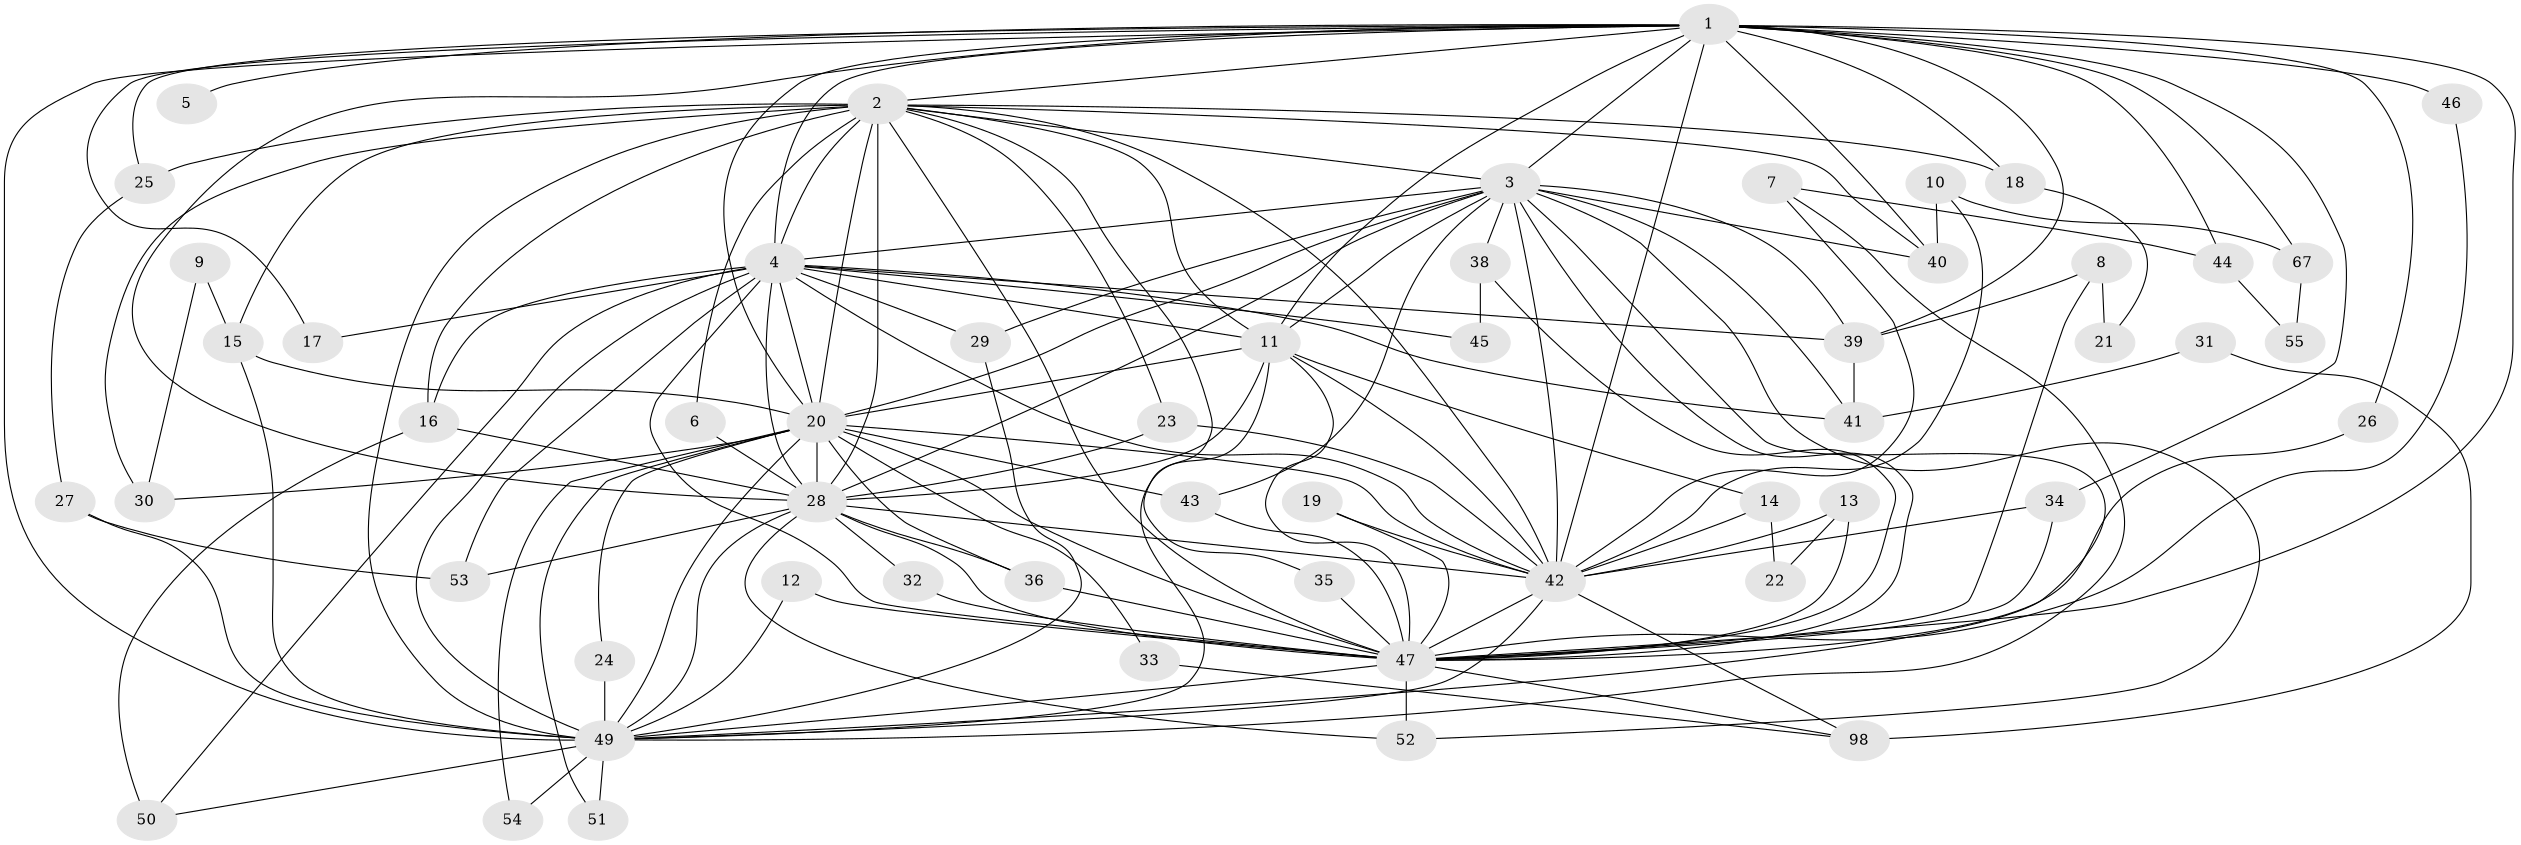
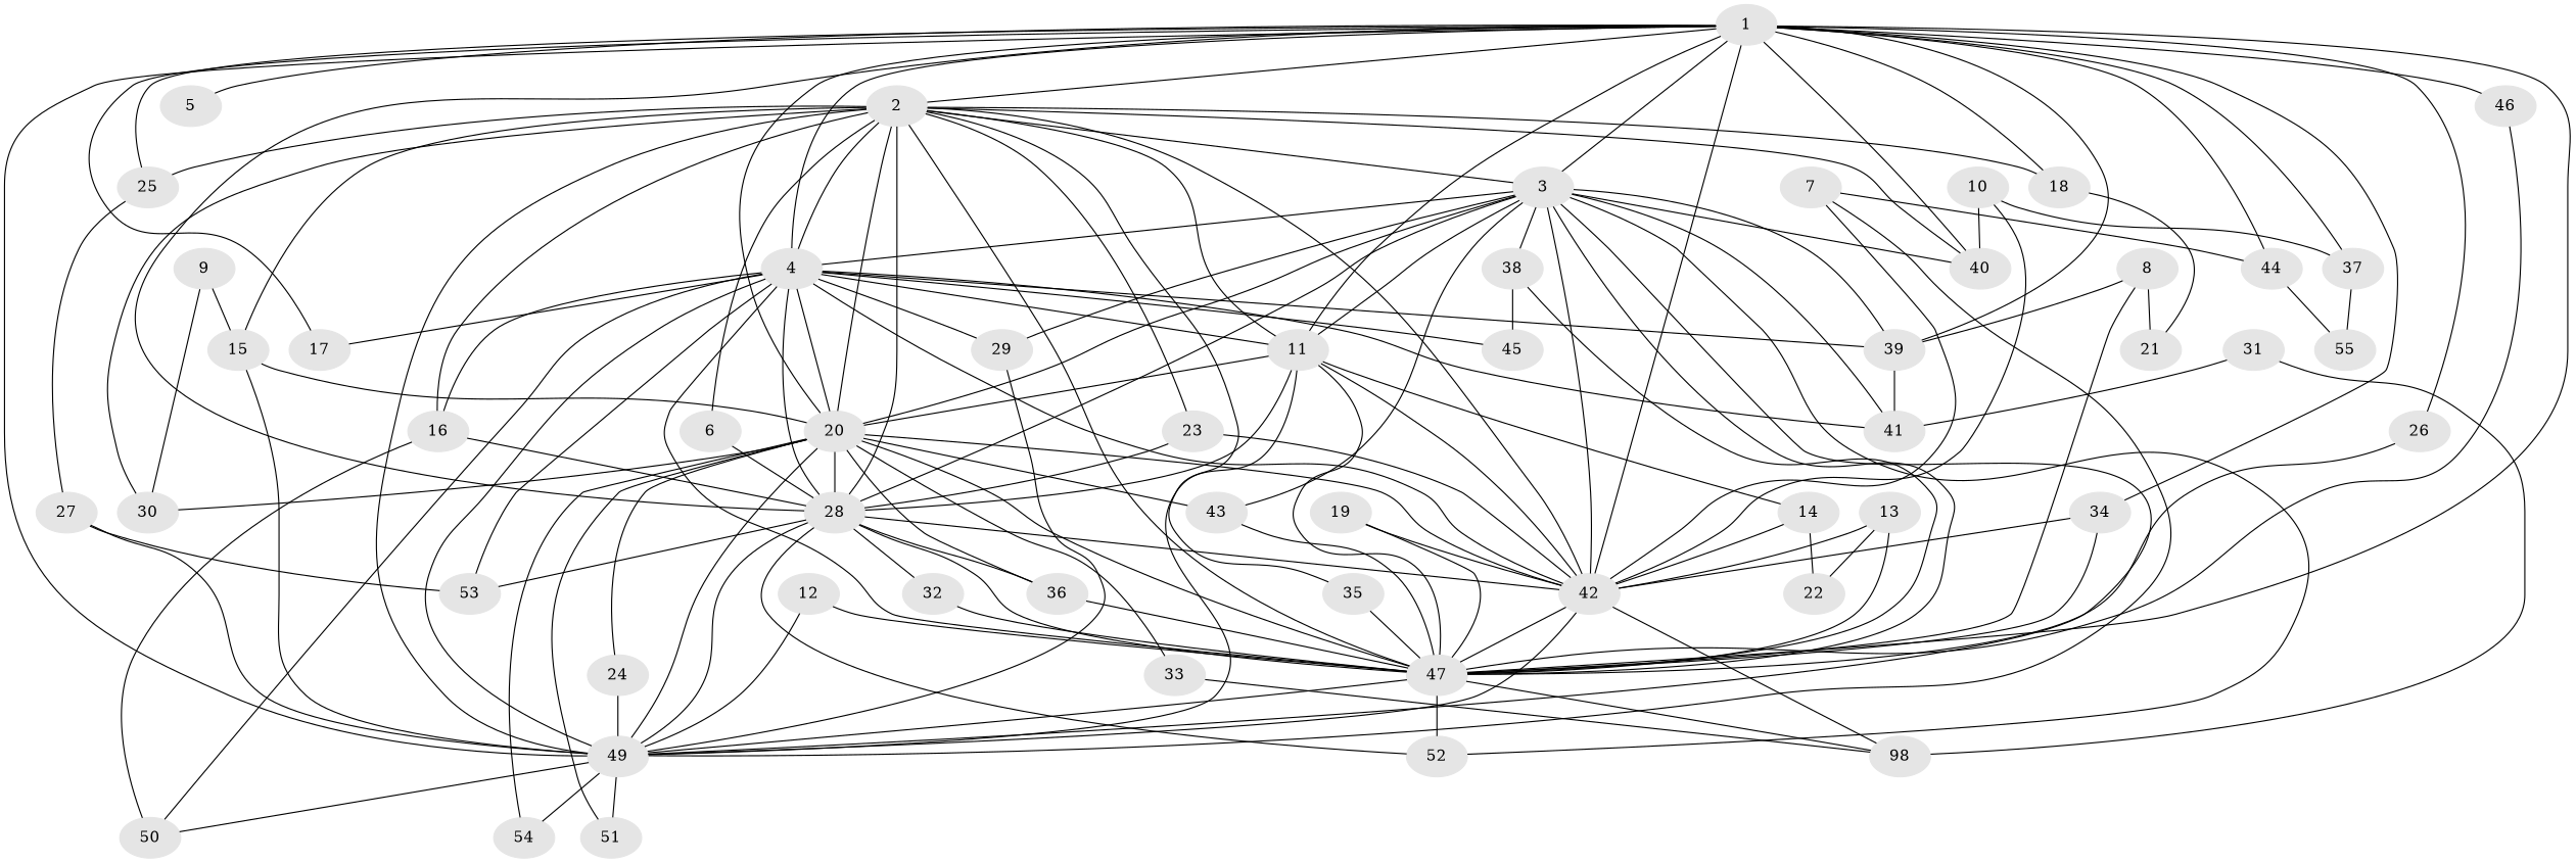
  graph {
    node [color=gray90 style=filled]
    edge [weight=1.0]
    1
    2
    3
    4
    5
    11
    17
    18
    20
    25
    26
    28
    34
-   37 [label=67]
+   37
    39
    40
    42
    44
    46
    47
    49
    6
    15
    16
    23
    30
    35
    29
    38
    41
    43
    52
    45
    50
    53
    14
    21
    24
    33
    36
    51
    54
    27
    32
    55
    n46 [label=98]
    7
    8
    9
    10
    22
    12
    13
    19
    31
    1 -- 2
    1 -- 3
    1 -- 4
    1 -- 5
    1 -- 11
    1 -- 17
    1 -- 18
    1 -- 20
    1 -- 25
    1 -- 26
    1 -- 28
    1 -- 34
    1 -- 37
    1 -- 39
    1 -- 40
    1 -- 42 [weight=2.0]
    1 -- 44
    1 -- 46
    1 -- 47
    1 -- 49
    2 -- 3
    2 -- 4
    2 -- 11
    2 -- 18
    2 -- 20
    2 -- 25
    2 -- 28 [weight=2.0]
    2 -- 40
    2 -- 42
    2 -- 47 [weight=2.0]
    2 -- 49 [weight=2.0]
    2 -- 6
    2 -- 15
    2 -- 16
    2 -- 23
    2 -- 30
    2 -- 35
    3 -- 4
    3 -- 11
    3 -- 20
    3 -- 28
    3 -- 39
    3 -- 40
    3 -- 42
    3 -- 47
    3 -- 49
    3 -- 29
    3 -- 38
    3 -- 41
    3 -- 43
    3 -- 52
    4 -- 11
    4 -- 17
    4 -- 20
    4 -- 28
    4 -- 39
    4 -- 42
    4 -- 47
    4 -- 49
    4 -- 16
    4 -- 29
    4 -- 41
    4 -- 45 [weight=2.0]
    4 -- 50
    4 -- 53
    11 -- 20 [weight=3.0]
    11 -- 28
    11 -- 42
    11 -- 47
    11 -- 49
    11 -- 14
    18 -- 21
    20 -- 28
    20 -- 42
    20 -- 47
    20 -- 49
    20 -- 30
    20 -- 43
    20 -- 24
    20 -- 33
    20 -- 36
    20 -- 51
    20 -- 54
    25 -- 27
    26 -- 47
    28 -- 42
    28 -- 47
    28 -- 49
    28 -- 52
    28 -- 53
    28 -- 36
    28 -- 32
    34 -- 42
    34 -- 47
    37 -- 55
    39 -- 41
    42 -- 47
    42 -- 49
    42 -- n46
    44 -- 55
    46 -- 47
    47 -- 49
    47 -- 52
    47 -- n46
    49 -- 50
    49 -- 51
    49 -- 54
    6 -- 28
    15 -- 20
    15 -- 49
    16 -- 28
    16 -- 50
    23 -- 28
    23 -- 42
    35 -- 47 [weight=2.0]
    29 -- 49
    38 -- 47
    38 -- 45
    43 -- 47
    14 -- 42
    14 -- 22
    24 -- 49
    33 -- n46
    36 -- 47
    27 -- 49
    27 -- 53
    32 -- 47
    7 -- 42
    7 -- 44
    7 -- 49
    8 -- 39
    8 -- 47
    8 -- 21
    9 -- 15
    9 -- 30
    10 -- 37
    10 -- 40
    10 -- 42
    12 -- 47
    12 -- 49
    13 -- 42
    13 -- 47
    13 -- 22
    19 -- 42
    19 -- 47
    31 -- 41
    31 -- n46
  }
